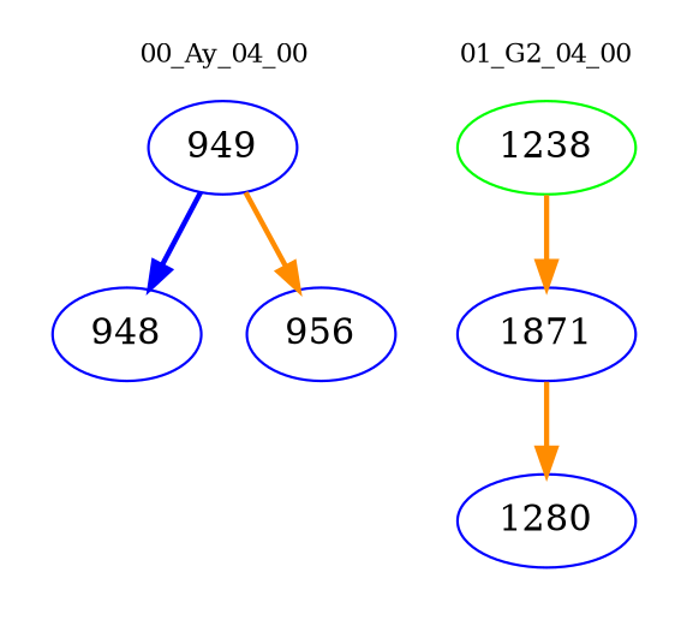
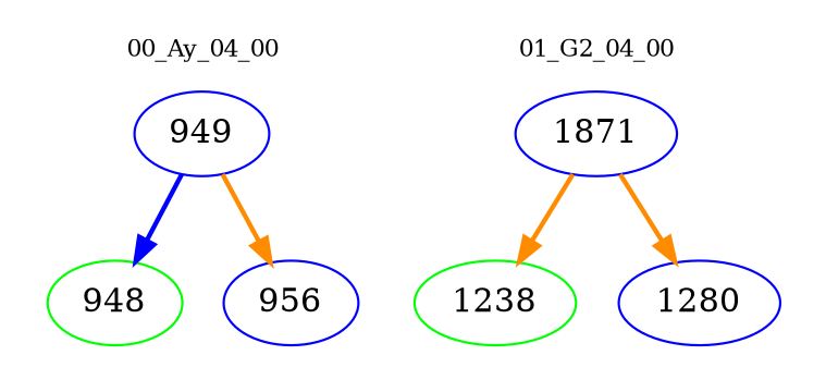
  digraph {
    node [color=blue]
    edge [color=darkorange style=bold]
    n1 [label=949]
-   n2 [label=948]
+   n2 [color=green label=948]
    n3 [label=956]
    n4 [label=1871]
    n5 [color=green label=1238]
    n6 [label=1280]
    subgraph cluster_1 {
      color=white
      fontsize=10
      label="00_Ay_04_00"
      n1
      n2
      n3
    }
    subgraph cluster_2 {
      color=white
      fontsize=10
      label="01_G2_04_00"
      n4
      n5
      n6
    }
    n1 -> n2 [color=blue]
    n1 -> n3
-   n5 -> n4
+   n4 -> n5
    n4 -> n6
  }
